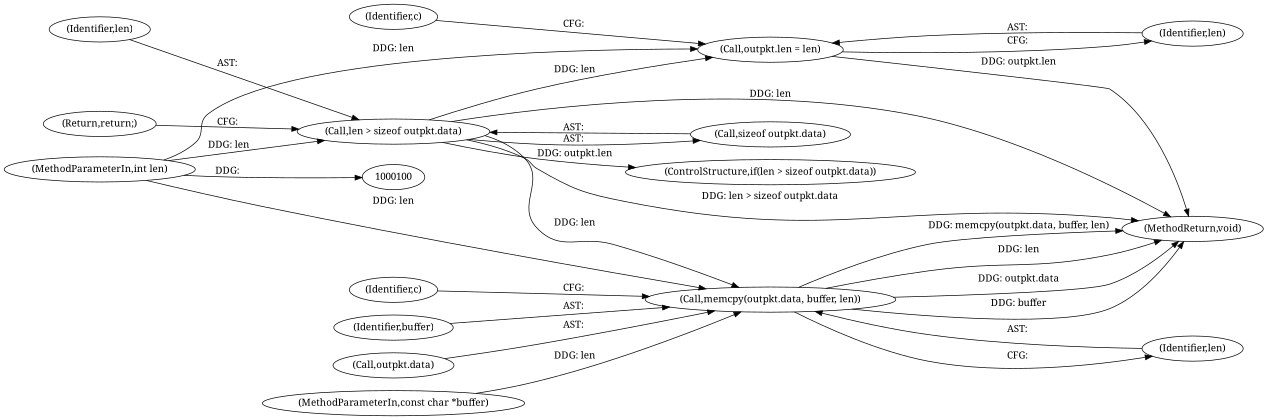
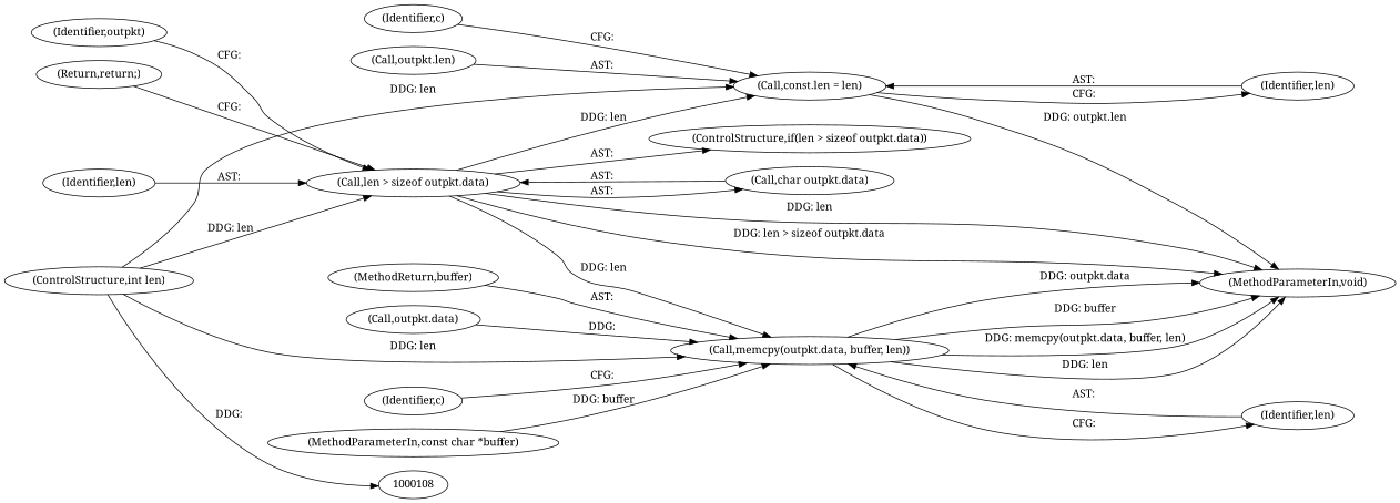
  digraph {
    fontname="Noto Serif"
    rankdir=LR
    node [fontname="Noto Serif"]
    edge [fontname="Noto Serif"]
    n1 [label="(Call,len > sizeof outpkt.data)"]
-   n2 [label="(Call,outpkt.len = len)"]
+   n2 [label="(Call,const.len = len)"]
    n3 [label="(Call,memcpy(outpkt.data, buffer, len))"]
-   n4 [label="(Call,sizeof outpkt.data)"]
-   n5 [label="(MethodReturn,void)"]
+   n4 [label="(Call,char outpkt.data)"]
+   n5 [label="(MethodParameterIn,void)"]
    n6 [label="(ControlStructure,if(len > sizeof outpkt.data))"]
    n7 [label="(Identifier,len)"]
    n8 [label="(Identifier,len)"]
-   n9 [label="(MethodParameterIn,int len)"]
-   1000100
-   n11 [label="(Identifier,buffer)"]
+   n9 [label="(ControlStructure,int len)"]
+   1000100 [label=1000108]
+   n11 [label="(MethodReturn,buffer)"]
    n12 [label="(Identifier,c)"]
+   n13 [label="(Identifier,outpkt)"]
    n14 [label="(Return,return;)"]
+   n15 [label="(Call,outpkt.len)"]
    n16 [label="(Call,outpkt.data)"]
    n17 [label="(MethodParameterIn,const char *buffer)"]
    n18 [label="(Identifier,c)"]
    n19 [label="(Identifier,len)"]
    n1 -> n2 [label="DDG: len"]
    n1 -> n3 [label="DDG: len"]
    n1 -> n4 [label="AST: "]
    n1 -> n5 [label="DDG: len"]
    n1 -> n5 [label="DDG: len > sizeof outpkt.data"]
-   n1 -> n6 [label="DDG: outpkt.len"]
+   n1 -> n6 [label="AST: "]
    n2 -> n5 [label="DDG: outpkt.len"]
    n2 -> n7 [label="CFG: "]
    n3 -> n5 [label="DDG: len"]
    n3 -> n5 [label="DDG: outpkt.data"]
    n3 -> n5 [label="DDG: buffer"]
    n3 -> n5 [label="DDG: memcpy(outpkt.data, buffer, len)"]
    n3 -> n8 [label="CFG: "]
    n4 -> n1 [label="AST: "]
    n7 -> n2 [label="AST: "]
    n8 -> n3 [label="AST: "]
    n9 -> n1 [label="DDG: len"]
    n9 -> n2 [label="DDG: len"]
    n9 -> n3 [label="DDG: len"]
    n9 -> 1000100 [label="DDG: "]
    n11 -> n3 [label="AST: "]
    n12 -> n2 [label="CFG: "]
+   n13 -> n1 [label="CFG: "]
    n14 -> n1 [label="CFG: "]
-   n16 -> n3 [label="AST: "]
-   n17 -> n3 [label="DDG: len"]
+   n15 -> n2 [label="AST: "]
+   n16 -> n3 [label="DDG: "]
+   n17 -> n3 [label="DDG: buffer"]
    n18 -> n3 [label="CFG: "]
    n19 -> n1 [label="AST: "]
  }
